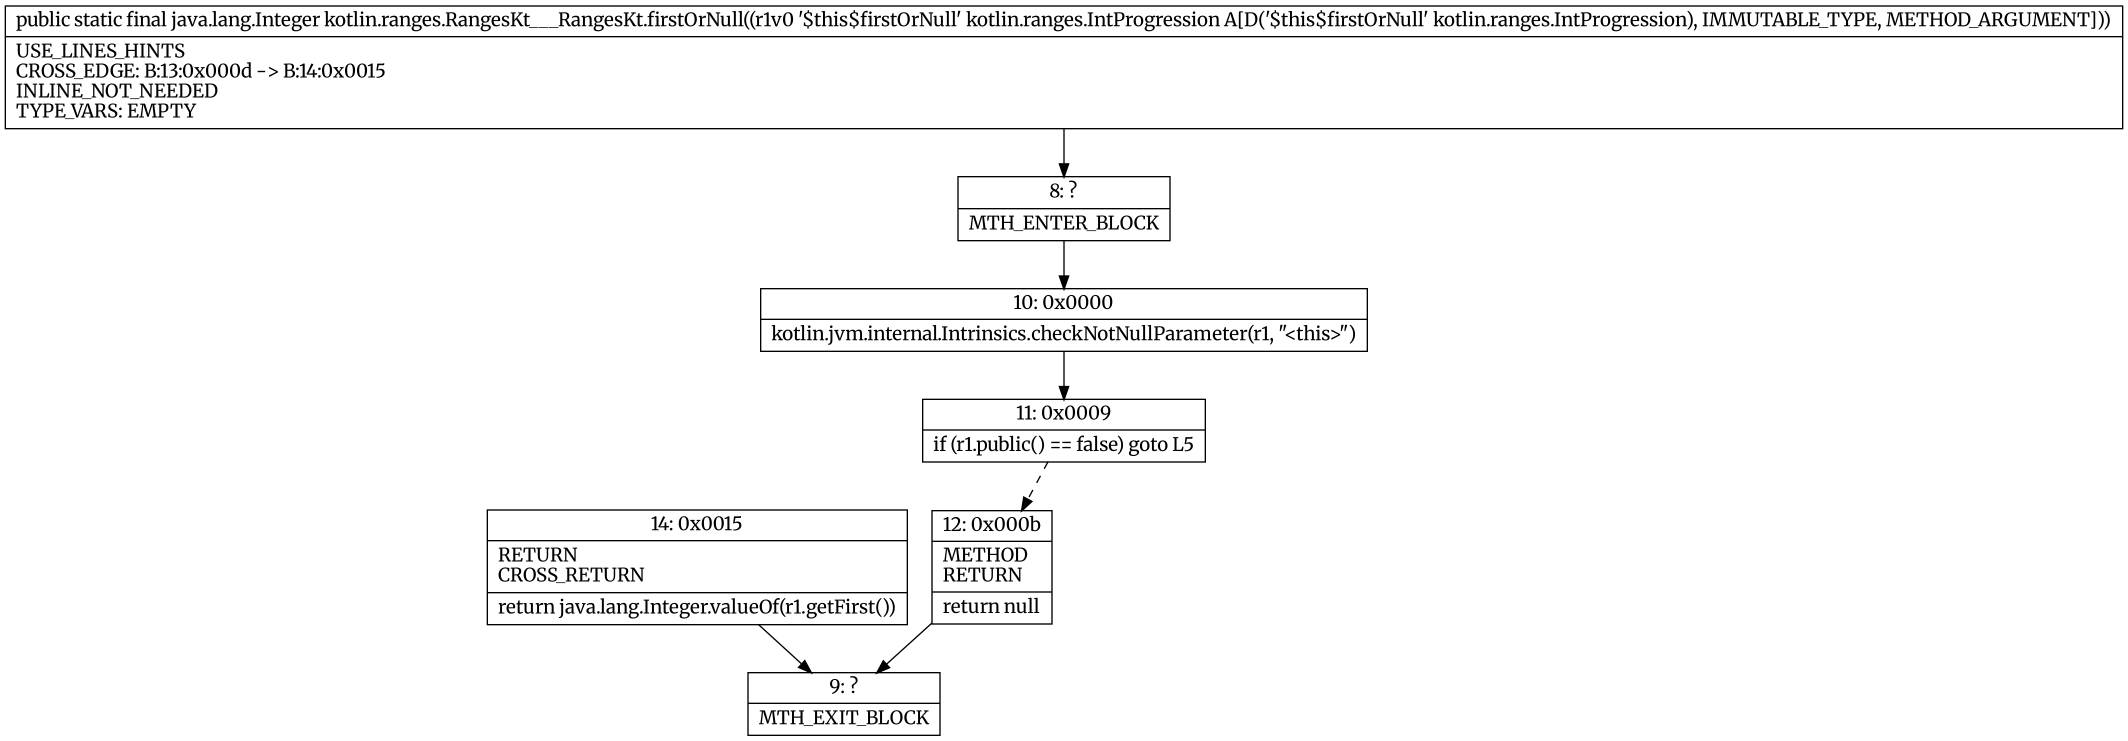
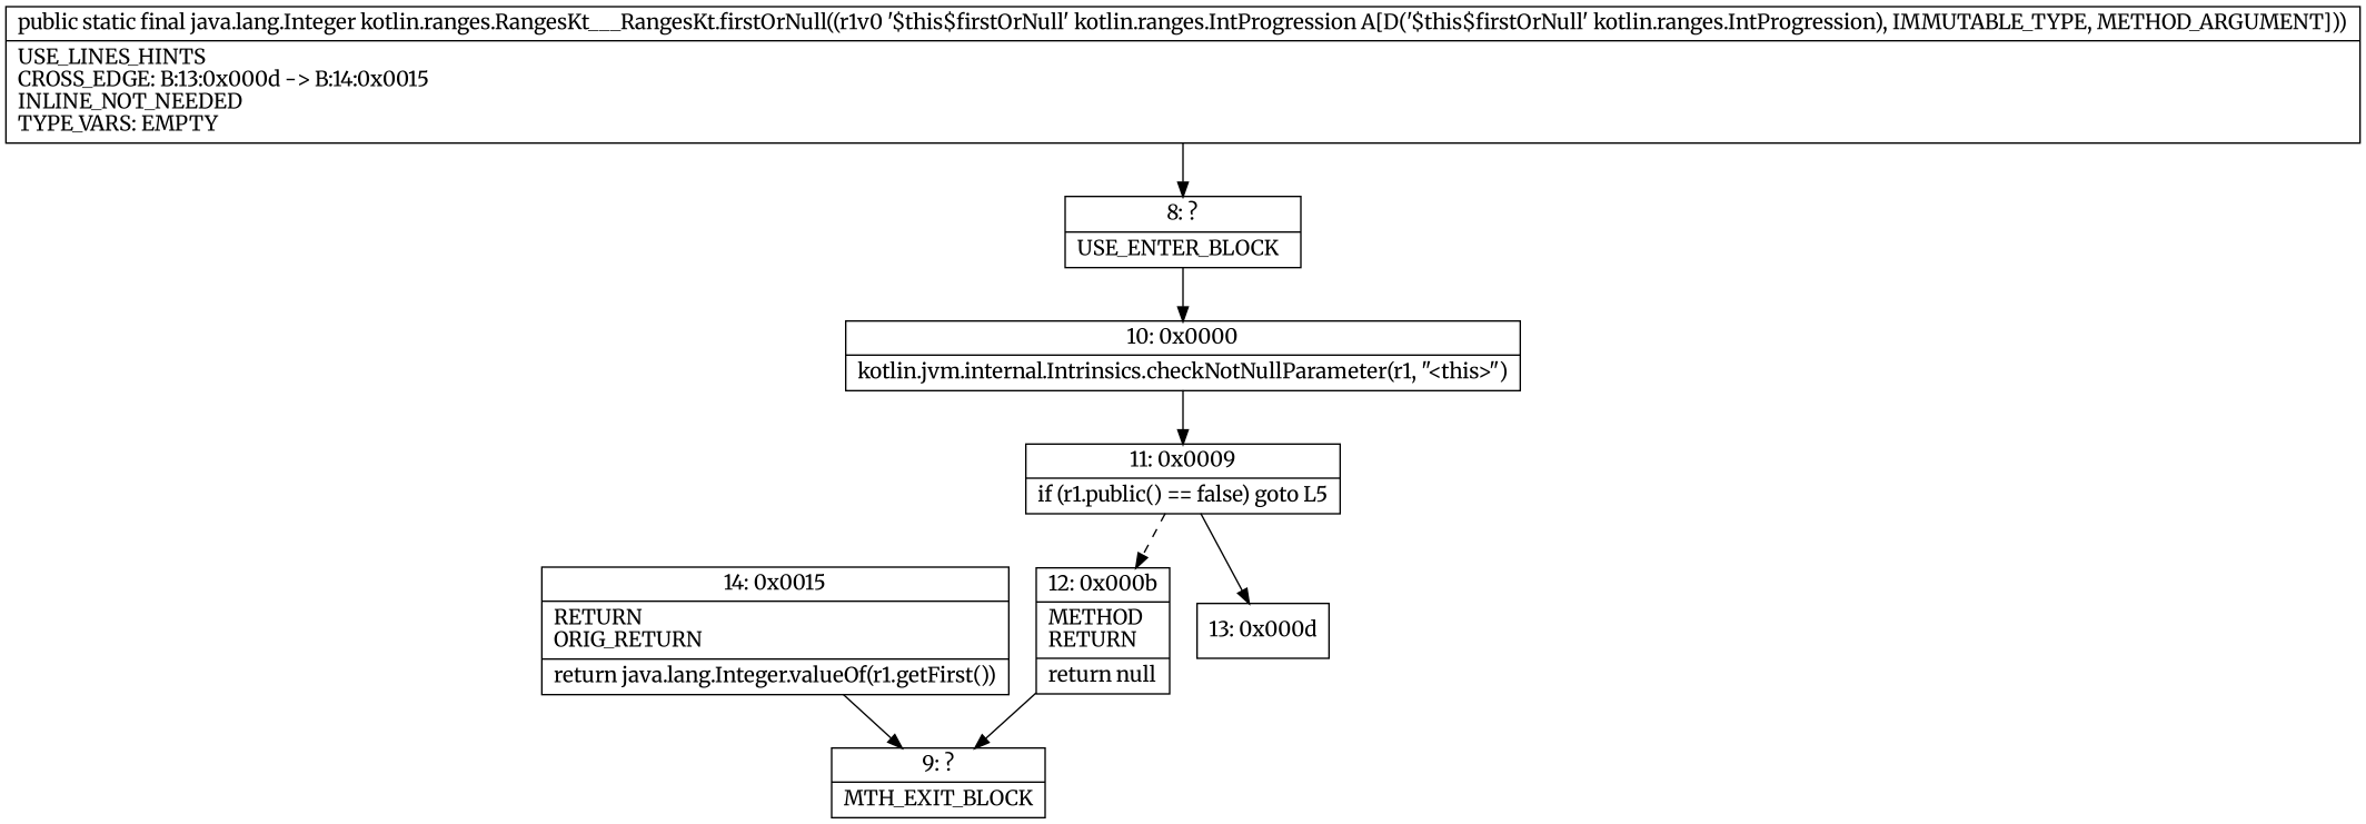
  digraph {
    fontname=Merriweather
    node [fontname=Merriweather shape=record]
    edge [fontname=Merriweather]
-   n1 [label="{8\:\ ?|MTH_ENTER_BLOCK\l}"]
+   n1 [label="{8\:\ ?|USE_ENTER_BLOCK\l}"]
    n2 [label="{10\:\ 0x0000|kotlin.jvm.internal.Intrinsics.checkNotNullParameter(r1, \"\<this\>\")\l}"]
    n3 [label="{11\:\ 0x0009|if (r1.public() == false) goto L5\l}"]
    n4 [label="{12\:\ 0x000b|METHOD\lRETURN\l|return null\l}"]
+   n5 [label="{13\:\ 0x000d}"]
    n6 [label="{9\:\ ?|MTH_EXIT_BLOCK\l}"]
-   n7 [label="{14\:\ 0x0015|RETURN\lCROSS_RETURN\l|return java.lang.Integer.valueOf(r1.getFirst())\l}"]
+   n7 [label="{14\:\ 0x0015|RETURN\lORIG_RETURN\l|return java.lang.Integer.valueOf(r1.getFirst())\l}"]
    n8 [label="{public static final java.lang.Integer kotlin.ranges.RangesKt___RangesKt.firstOrNull((r1v0 '$this$firstOrNull' kotlin.ranges.IntProgression A[D('$this$firstOrNull' kotlin.ranges.IntProgression), IMMUTABLE_TYPE, METHOD_ARGUMENT]))  | USE_LINES_HINTS\lCROSS_EDGE: B:13:0x000d \-\> B:14:0x0015\lINLINE_NOT_NEEDED\lTYPE_VARS: EMPTY\l}"]
    n1 -> n2
    n2 -> n3
    n3 -> n4 [style=dashed]
+   n3 -> n5
    n4 -> n6
    n7 -> n6
    n8 -> n1
  }
